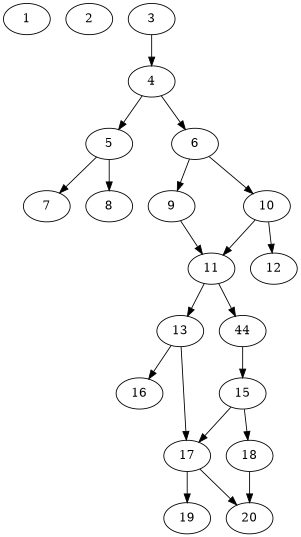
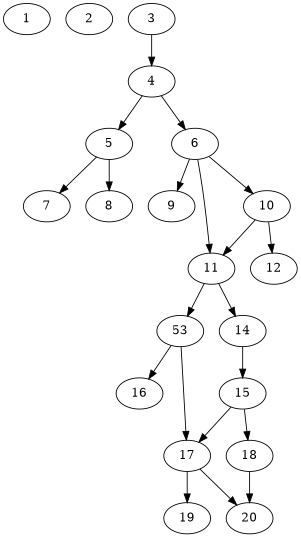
  digraph {
    node [alpha=0.09]
    1 [alpha=0.08 expect_size=34369536]
    2 [expect_size=41633792]
    3 [alpha=0.03 expect_size=42264576]
    4 [alpha=0.04 expect_size=26978304]
    5 [alpha=0.05 expect_size=42031104]
    6 [alpha=0.16 expect_size=33678336]
    7 [alpha=0.15 expect_size=6674432]
    8 [alpha=0.16 expect_size=13998080]
    9 [alpha=0.04 expect_size=28538880]
    10 [alpha=0.14 expect_size=45042688]
    11 [expect_size=38072320]
    12 [alpha=0.08 expect_size=10783744]
-   13 [alpha=0.02 expect_size=31721472]
-   14 [expect_size=38634496 label=44]
+   13 [alpha=0.02 expect_size=31721472 label=53]
+   14 [expect_size=38634496]
    16 [alpha=0.18 expect_size=12895232]
    17 [alpha=0.04 expect_size=50003968]
    15 [alpha=0.16 expect_size=47602688]
    18 [alpha=0.01 expect_size=38930432]
    19 [alpha=0.14 expect_size=28987392]
    20 [alpha=0.12 expect_size=39068672]
    3 -> 4
    4 -> 5
    4 -> 6
    5 -> 7
    5 -> 8
    6 -> 9
    6 -> 10
-   9 -> 11
+   6 -> 11
    10 -> 11
    10 -> 12
    11 -> 13
    11 -> 14
    13 -> 16
    13 -> 17
    14 -> 15
    17 -> 19
    17 -> 20
    15 -> 17
    15 -> 18
    18 -> 20
  }
